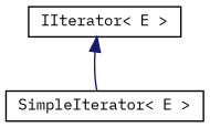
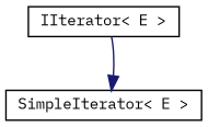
  digraph {
    rankdir=TB
    fontname="IBM Plex Mono"
    node [color=black fillcolor=white fontname="IBM Plex Mono" fontsize=10 shape=record style=filled]
    n1 [height=0.2 label="IIterator\< E \>" width=0.4]
    n2 [height=0.2 label="SimpleIterator\< E \>" width=0.4]
-   n1 -> n2 [color=midnightblue dir=back fontname="IBM Plex Mono" fontsize=10 labelfontname=Helvetica labelfontsize=10 style=solid]
+   n2 -> n1 [color=midnightblue dir=back fontname="IBM Plex Mono" fontsize=10 labelfontname=Helvetica labelfontsize=10 style=solid]
  }
